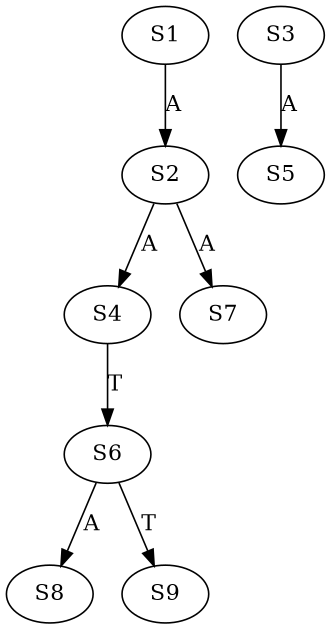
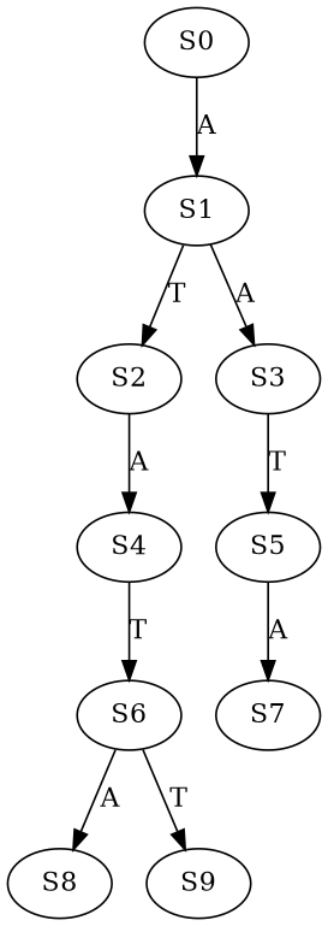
  strict digraph {
+   S0
    S1
    S2
    S3
    S4
    S5
    S6
    S7
    S8
    S9
-   S1 -> S2 [label=A]
+   S0 -> S1 [label=A]
+   S1 -> S2 [label=T]
+   S1 -> S3 [label=A]
    S2 -> S4 [label=A]
-   S3 -> S5 [label=A]
+   S3 -> S5 [label=T]
    S4 -> S6 [label=T]
-   S2 -> S7 [label=A]
+   S5 -> S7 [label=A]
    S6 -> S8 [label=A]
    S6 -> S9 [label=T]
  }
